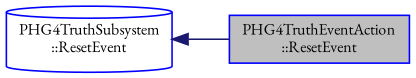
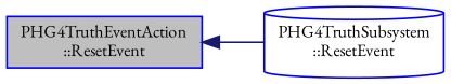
  digraph {
    rankdir=LR
    fontname="EB Garamond"
    node [color=blue fontname="EB Garamond" fontsize=10]
    n1 [fillcolor=grey75 fontcolor=black height=0.2 label="PHG4TruthEventAction\l::ResetEvent" shape=box style=filled width=0.4]
    n2 [height=0.2 label="PHG4TruthSubsystem\l::ResetEvent" shape=cylinder width=0.4]
-   n2 -> n1 [color=midnightblue dir=back fontname="EB Garamond" fontsize=10 labelfontname=FreeSans labelfontsize=10 style=solid]
+   n1 -> n2 [color=midnightblue dir=back fontname="EB Garamond" fontsize=10 labelfontname=FreeSans labelfontsize=10 style=solid]
  }
